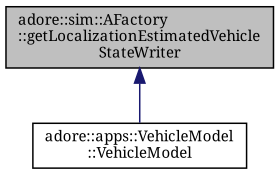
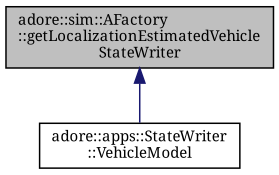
  digraph {
    rankdir=TB
    fontname="Noto Serif"
    node [color=black fontname="Noto Serif" fontsize=10 shape=record style=filled]
    n1 [fillcolor=grey75 fontcolor=black height=0.2 label="adore::sim::AFactory\l::getLocalizationEstimatedVehicle\lStateWriter" width=0.4]
-   n2 [fillcolor=white height=0.2 label="adore::apps::VehicleModel\l::VehicleModel" width=0.4]
+   n2 [fillcolor=white height=0.2 label="adore::apps::StateWriter\l::VehicleModel" width=0.4]
    n1 -> n2 [color=midnightblue dir=back fontname="Noto Serif" fontsize=10 labelfontname=Helvetica labelfontsize=10 style=solid]
  }
